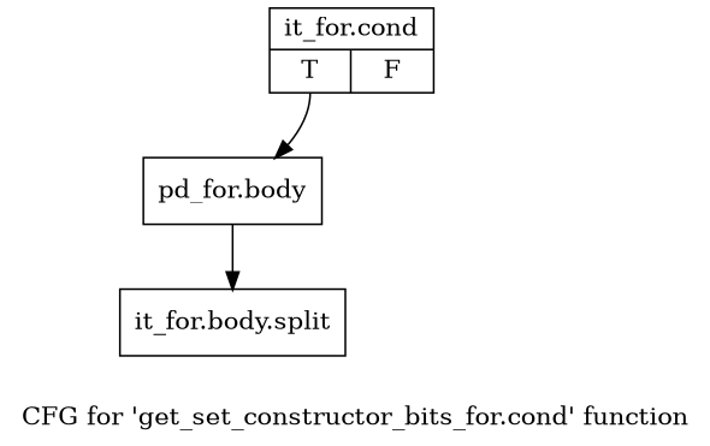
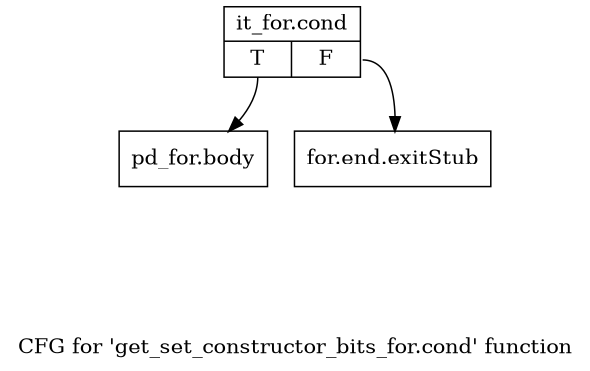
  digraph {
    label="CFG for 'get_set_constructor_bits_for.cond' function"
    node [shape=record]
    n1 [label="{it_for.cond|{<s0>T|<s1>F}}"]
+   n2 [label="{for.end.exitStub}"]
    n3 [label="{pd_for.body}"]
-   n4 [label="{it_for.body.split}"]
+   n1 -> n2 [tailport=s1]
    n1 -> n3 [tailport=s0]
-   n3 -> n4
  }
